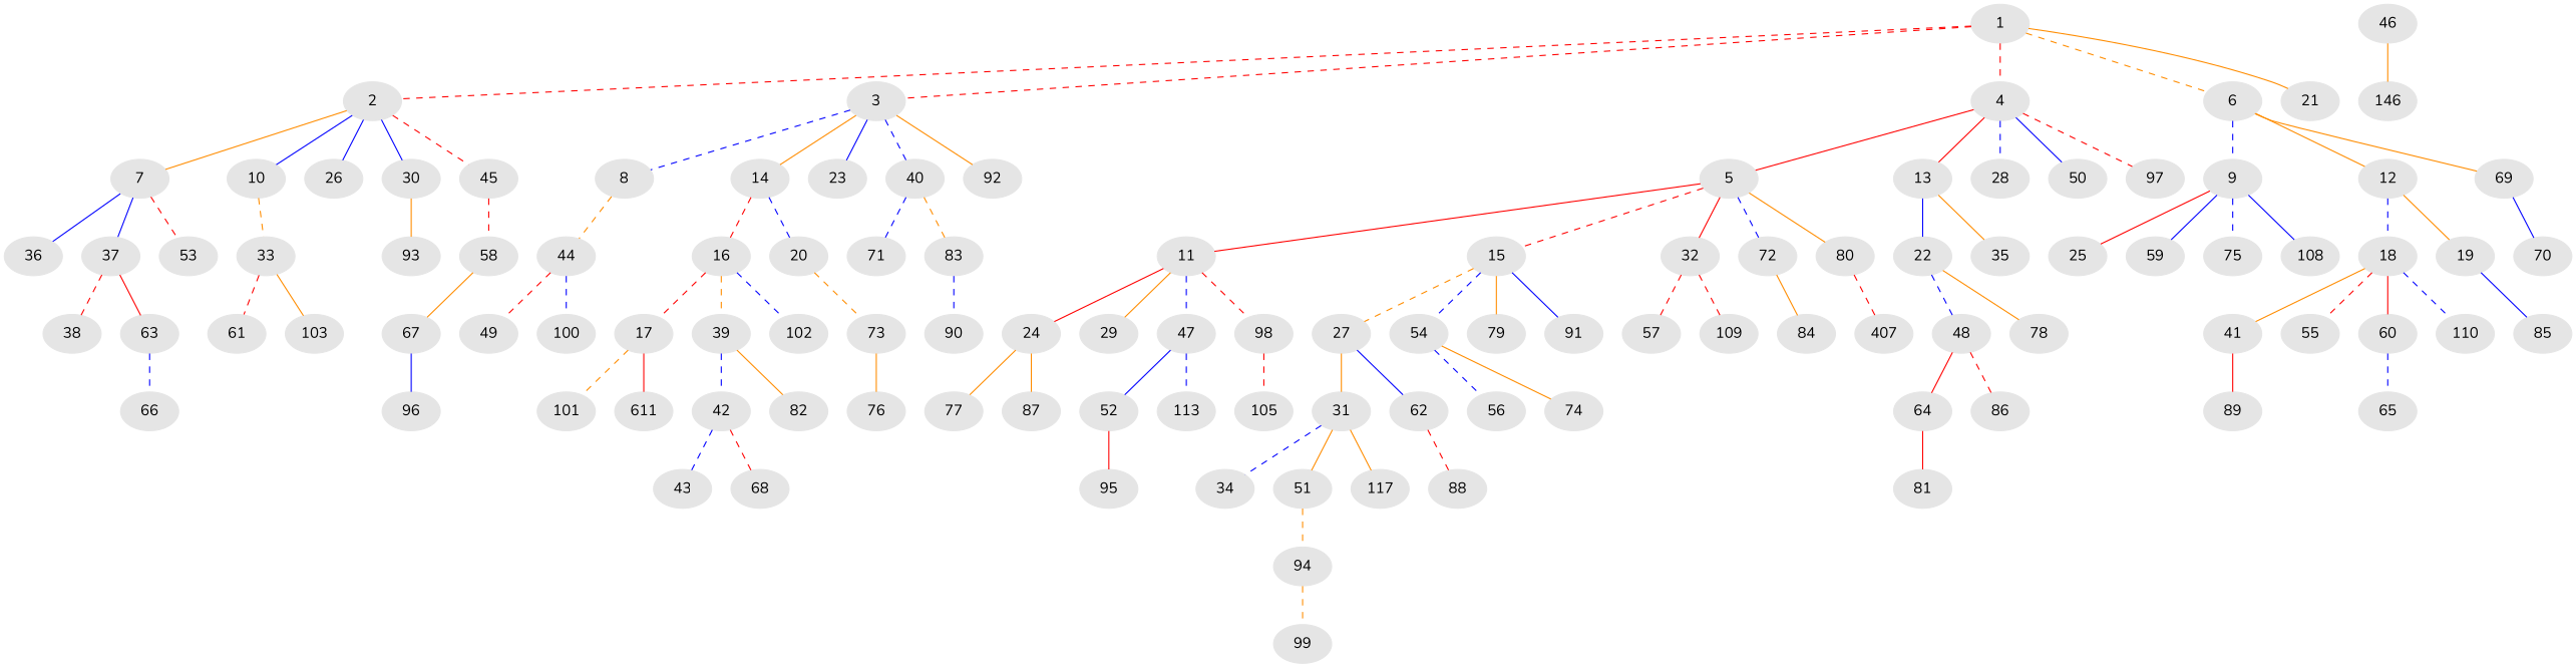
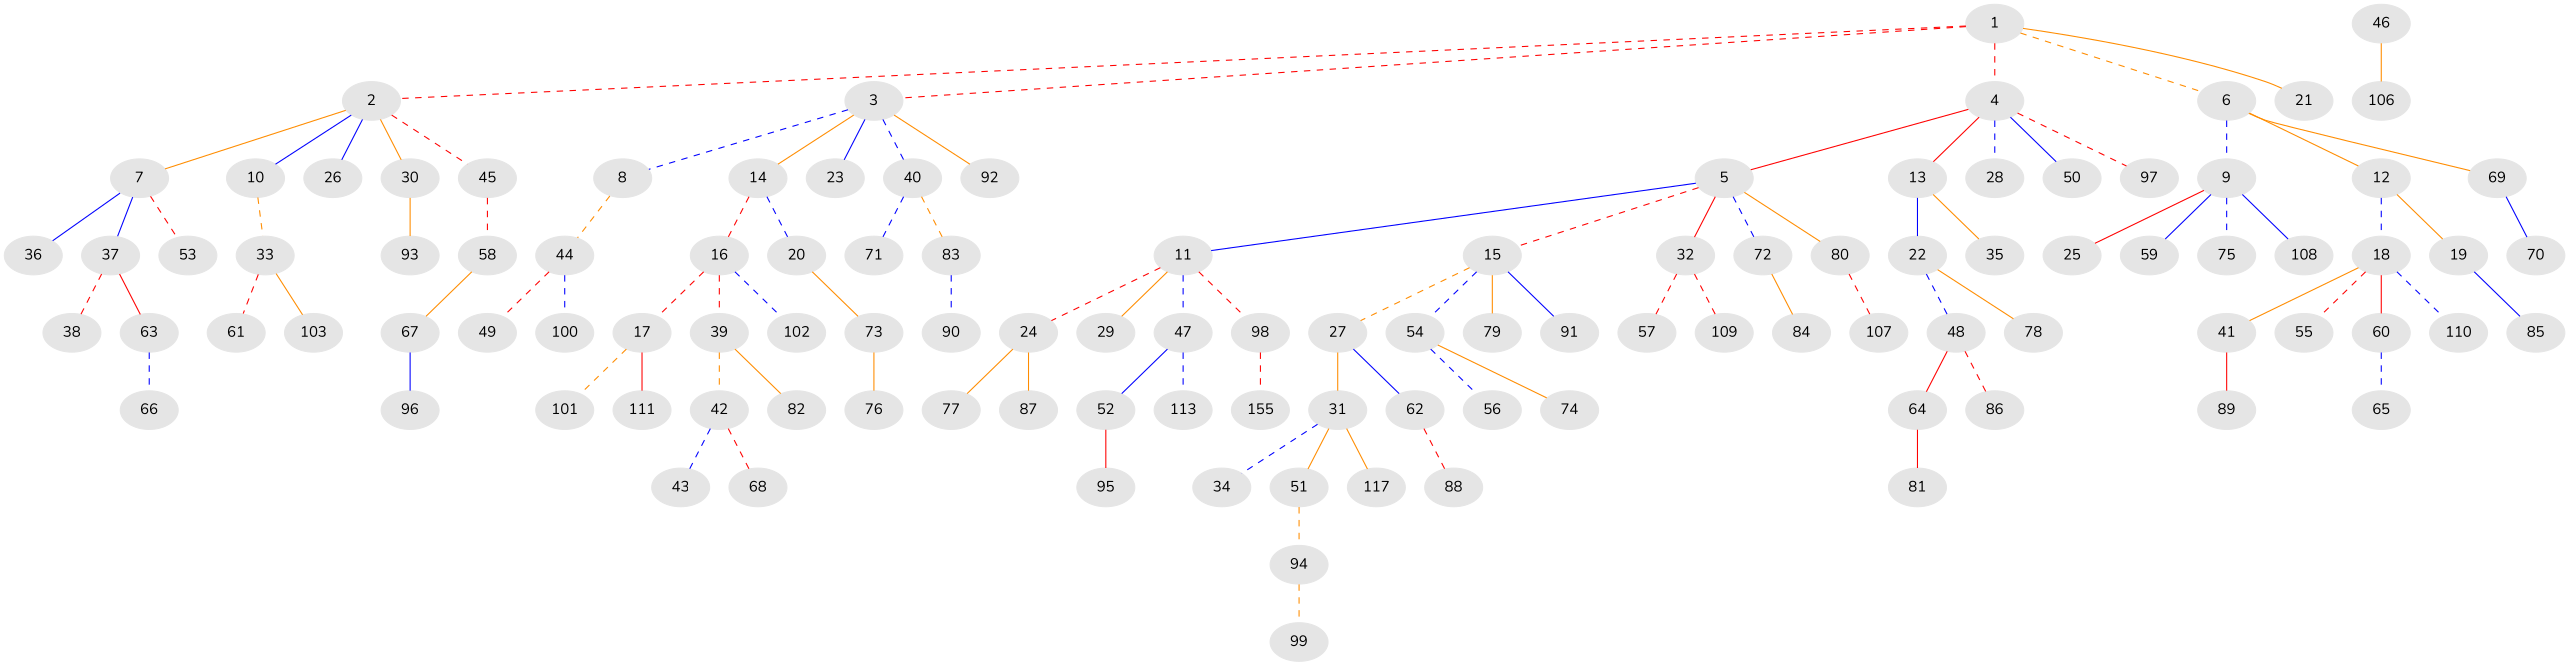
  graph {
    fontname=Nunito
    node [color=gray90 fontname=Nunito style=filled]
    edge [color=darkorange fontname=Nunito style=dashed]
    1
    2
    3
    4
    6
    21
    7
    10
    26
    30
    45
    8
    14
    23
    40
    92
    5
    13
    28
    50
    97
    9
    12
    69
    36
    37
    53
    33
    93
    58
    44
    16
    20
    71
    83
    11
    15
    32
    72
    80
    22
    35
    24
    29
    47
    98
    27
    54
    79
    91
    57
    109
    84
-   107 [label=407]
+   107
    25
    59
    75
    108
    18
    19
    70
    38
    63
    49
    100
    61
    103
    77
    87
    52
    113
-   105
+   105 [label=155]
    41
    55
    60
    110
    85
    46
-   106 [label=146]
+   106
    48
    78
    17
    39
    102
    73
    31
    62
    56
    74
    101
-   111 [label=611]
+   111
    42
    82
    89
    65
    76
    64
    86
    34
    51
    n101 [label=117]
    88
    94
    66
    43
    68
    90
    67
    95
    81
    99
    96
    1 -- 2 [color=red]
    1 -- 3 [color=red]
    1 -- 4 [color=red]
    1 -- 6
    1 -- 21 [style=solid]
    2 -- 7 [style=solid]
    2 -- 10 [color=blue style=solid]
    2 -- 26 [color=blue style=solid]
-   2 -- 30 [color=blue style=solid]
+   2 -- 30 [style=solid]
    2 -- 45 [color=red]
    3 -- 8 [color=blue]
    3 -- 14 [style=solid]
    3 -- 23 [color=blue style=solid]
    3 -- 40 [color=blue]
    3 -- 92 [style=solid]
    4 -- 5 [color=red style=solid]
    4 -- 13 [color=red style=solid]
    4 -- 28 [color=blue]
    4 -- 50 [color=blue style=solid]
    4 -- 97 [color=red]
    6 -- 9 [color=blue]
    6 -- 12 [style=solid]
    6 -- 69 [style=solid]
    7 -- 36 [color=blue style=solid]
    7 -- 37 [color=blue style=solid]
    7 -- 53 [color=red]
    10 -- 33
    30 -- 93 [style=solid]
    45 -- 58 [color=red]
    8 -- 44
    14 -- 16 [color=red]
    14 -- 20 [color=blue]
    40 -- 71 [color=blue]
    40 -- 83
-   5 -- 11 [color=red style=solid]
+   5 -- 11 [color=blue style=solid]
    5 -- 15 [color=red]
    5 -- 32 [color=red style=solid]
    5 -- 72 [color=blue]
    5 -- 80 [style=solid]
    13 -- 22 [color=blue style=solid]
    13 -- 35 [style=solid]
    9 -- 25 [color=red style=solid]
    9 -- 59 [color=blue style=solid]
    9 -- 75 [color=blue]
    9 -- 108 [color=blue style=solid]
    12 -- 18 [color=blue]
    12 -- 19 [style=solid]
    69 -- 70 [color=blue style=solid]
    37 -- 38 [color=red]
    37 -- 63 [color=red style=solid]
    33 -- 61 [color=red]
    33 -- 103 [style=solid]
    58 -- 67 [style=solid]
    44 -- 49 [color=red]
    44 -- 100 [color=blue]
    16 -- 17 [color=red]
-   16 -- 39
+   16 -- 39 [color=red]
    16 -- 102 [color=blue]
-   20 -- 73
+   20 -- 73 [style=solid]
    83 -- 90 [color=blue]
-   11 -- 24 [color=red style=solid]
+   11 -- 24 [color=red]
    11 -- 29 [style=solid]
    11 -- 47 [color=blue]
    11 -- 98 [color=red]
    15 -- 27
    15 -- 54 [color=blue]
    15 -- 79 [style=solid]
    15 -- 91 [color=blue style=solid]
    32 -- 57 [color=red]
    32 -- 109 [color=red]
    72 -- 84 [style=solid]
    80 -- 107 [color=red]
    22 -- 48 [color=blue]
    22 -- 78 [style=solid]
    24 -- 77 [style=solid]
    24 -- 87 [style=solid]
    47 -- 52 [color=blue style=solid]
    47 -- 113 [color=blue]
    98 -- 105 [color=red]
    27 -- 31 [style=solid]
    27 -- 62 [color=blue style=solid]
    54 -- 56 [color=blue]
    54 -- 74 [style=solid]
    18 -- 41 [style=solid]
    18 -- 55 [color=red]
    18 -- 60 [color=red style=solid]
    18 -- 110 [color=blue]
    19 -- 85 [color=blue style=solid]
    63 -- 66 [color=blue]
    52 -- 95 [color=red style=solid]
    41 -- 89 [color=red style=solid]
    60 -- 65 [color=blue]
    46 -- 106 [style=solid]
    48 -- 64 [color=red style=solid]
    48 -- 86 [color=red]
    17 -- 101
    17 -- 111 [color=red style=solid]
-   39 -- 42 [color=blue]
+   39 -- 42
    39 -- 82 [style=solid]
    73 -- 76 [style=solid]
    31 -- 34 [color=blue]
    31 -- 51 [style=solid]
    31 -- n101 [style=solid]
    62 -- 88 [color=red]
    42 -- 43 [color=blue]
    42 -- 68 [color=red]
    64 -- 81 [color=red style=solid]
    51 -- 94
    94 -- 99
    67 -- 96 [color=blue style=solid]
  }
